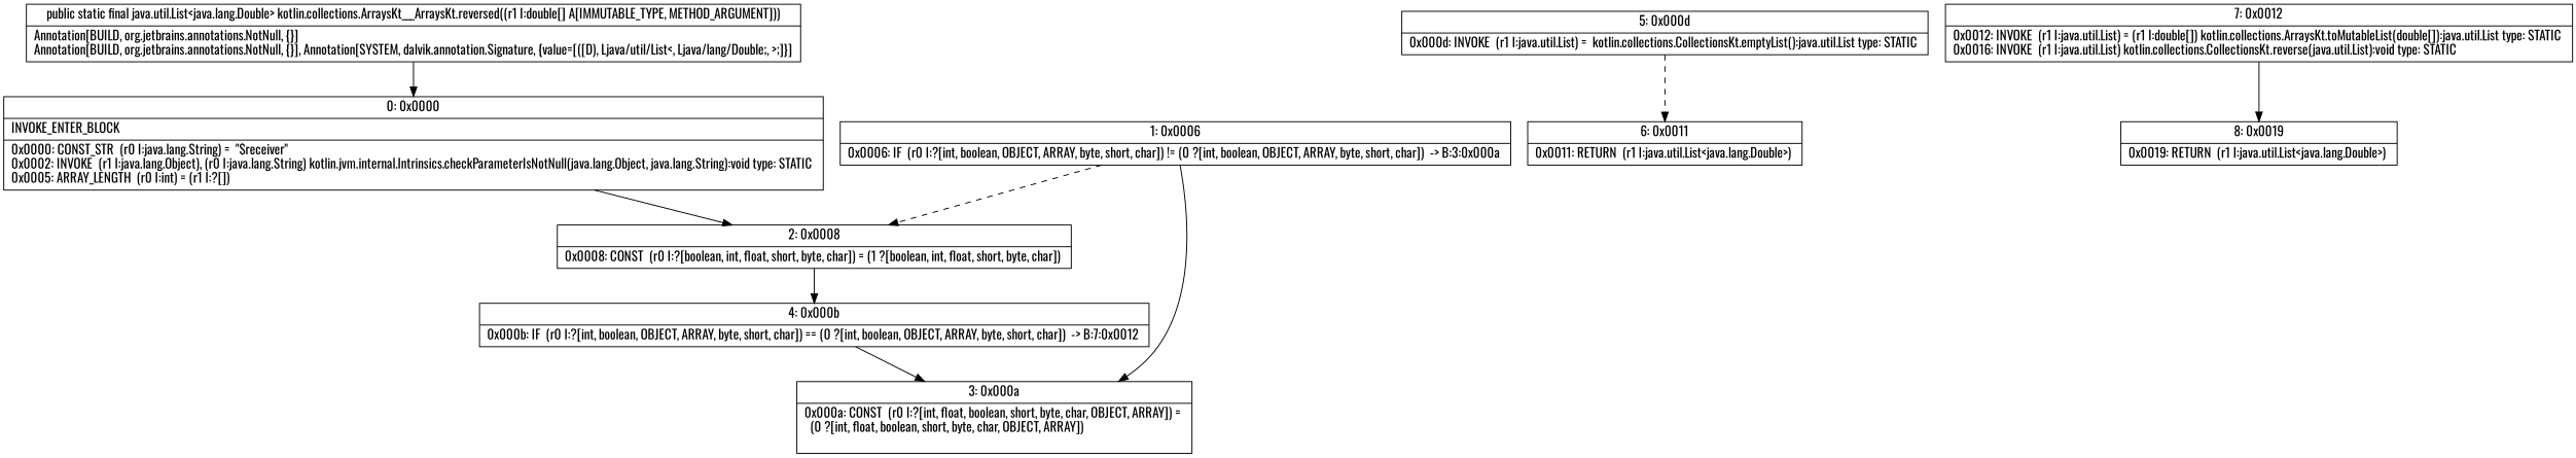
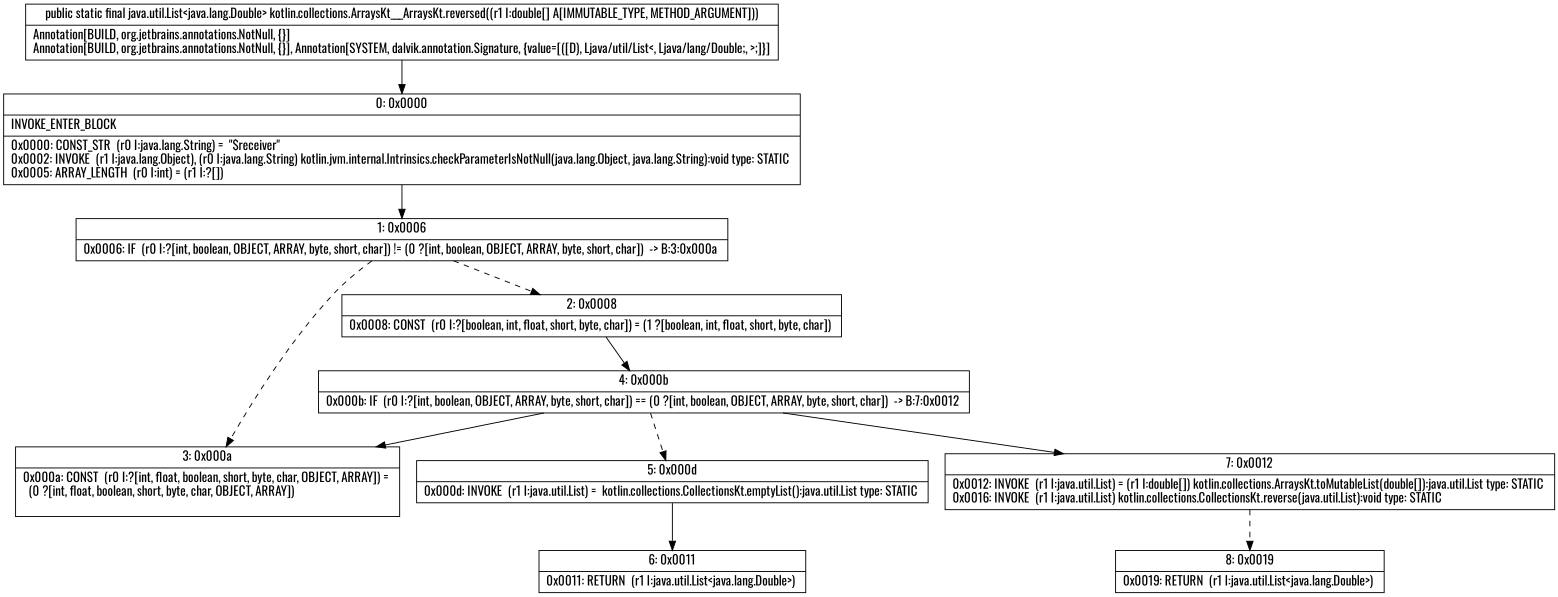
  digraph {
    fontname=Oswald
    node [fontname=Oswald shape=record]
    edge [fontname=Oswald]
    n1 [label="{0\:\ 0x0000|INVOKE_ENTER_BLOCK\l|0x0000: CONST_STR  (r0 I:java.lang.String) =  \"$receiver\" \l0x0002: INVOKE  (r1 I:java.lang.Object), (r0 I:java.lang.String) kotlin.jvm.internal.Intrinsics.checkParameterIsNotNull(java.lang.Object, java.lang.String):void type: STATIC \l0x0005: ARRAY_LENGTH  (r0 I:int) = (r1 I:?[]) \l}"]
    n2 [label="{1\:\ 0x0006|0x0006: IF  (r0 I:?[int, boolean, OBJECT, ARRAY, byte, short, char]) != (0 ?[int, boolean, OBJECT, ARRAY, byte, short, char])  \-\> B:3:0x000a \l}"]
    n3 [label="{2\:\ 0x0008|0x0008: CONST  (r0 I:?[boolean, int, float, short, byte, char]) = (1 ?[boolean, int, float, short, byte, char]) \l}"]
    n4 [label="{3\:\ 0x000a|0x000a: CONST  (r0 I:?[int, float, boolean, short, byte, char, OBJECT, ARRAY]) = \l  (0 ?[int, float, boolean, short, byte, char, OBJECT, ARRAY])\l \l}"]
    n5 [label="{4\:\ 0x000b|0x000b: IF  (r0 I:?[int, boolean, OBJECT, ARRAY, byte, short, char]) == (0 ?[int, boolean, OBJECT, ARRAY, byte, short, char])  \-\> B:7:0x0012 \l}"]
    n6 [label="{5\:\ 0x000d|0x000d: INVOKE  (r1 I:java.util.List) =  kotlin.collections.CollectionsKt.emptyList():java.util.List type: STATIC \l}"]
    n7 [label="{7\:\ 0x0012|0x0012: INVOKE  (r1 I:java.util.List) = (r1 I:double[]) kotlin.collections.ArraysKt.toMutableList(double[]):java.util.List type: STATIC \l0x0016: INVOKE  (r1 I:java.util.List) kotlin.collections.CollectionsKt.reverse(java.util.List):void type: STATIC \l}"]
    n8 [label="{6\:\ 0x0011|0x0011: RETURN  (r1 I:java.util.List\<java.lang.Double\>) \l}"]
    n9 [label="{8\:\ 0x0019|0x0019: RETURN  (r1 I:java.util.List\<java.lang.Double\>) \l}"]
    n10 [label="{public static final java.util.List\<java.lang.Double\> kotlin.collections.ArraysKt___ArraysKt.reversed((r1 I:double[] A[IMMUTABLE_TYPE, METHOD_ARGUMENT]))  | Annotation[BUILD, org.jetbrains.annotations.NotNull, \{\}]\lAnnotation[BUILD, org.jetbrains.annotations.NotNull, \{\}], Annotation[SYSTEM, dalvik.annotation.Signature, \{value=[([D), Ljava\/util\/List\<, Ljava\/lang\/Double;, \>;]\}]\l}"]
-   n1 -> n3
+   n1 -> n2
    n2 -> n3 [style=dashed]
-   n2 -> n4
+   n2 -> n4 [style=dashed]
    n3 -> n5
    n5 -> n4
-   n6 -> n8 [style=dashed]
-   n7 -> n9
+   n5 -> n6 [style=dashed]
+   n5 -> n7
+   n6 -> n8
+   n7 -> n9 [style=dashed]
    n10 -> n1
  }
